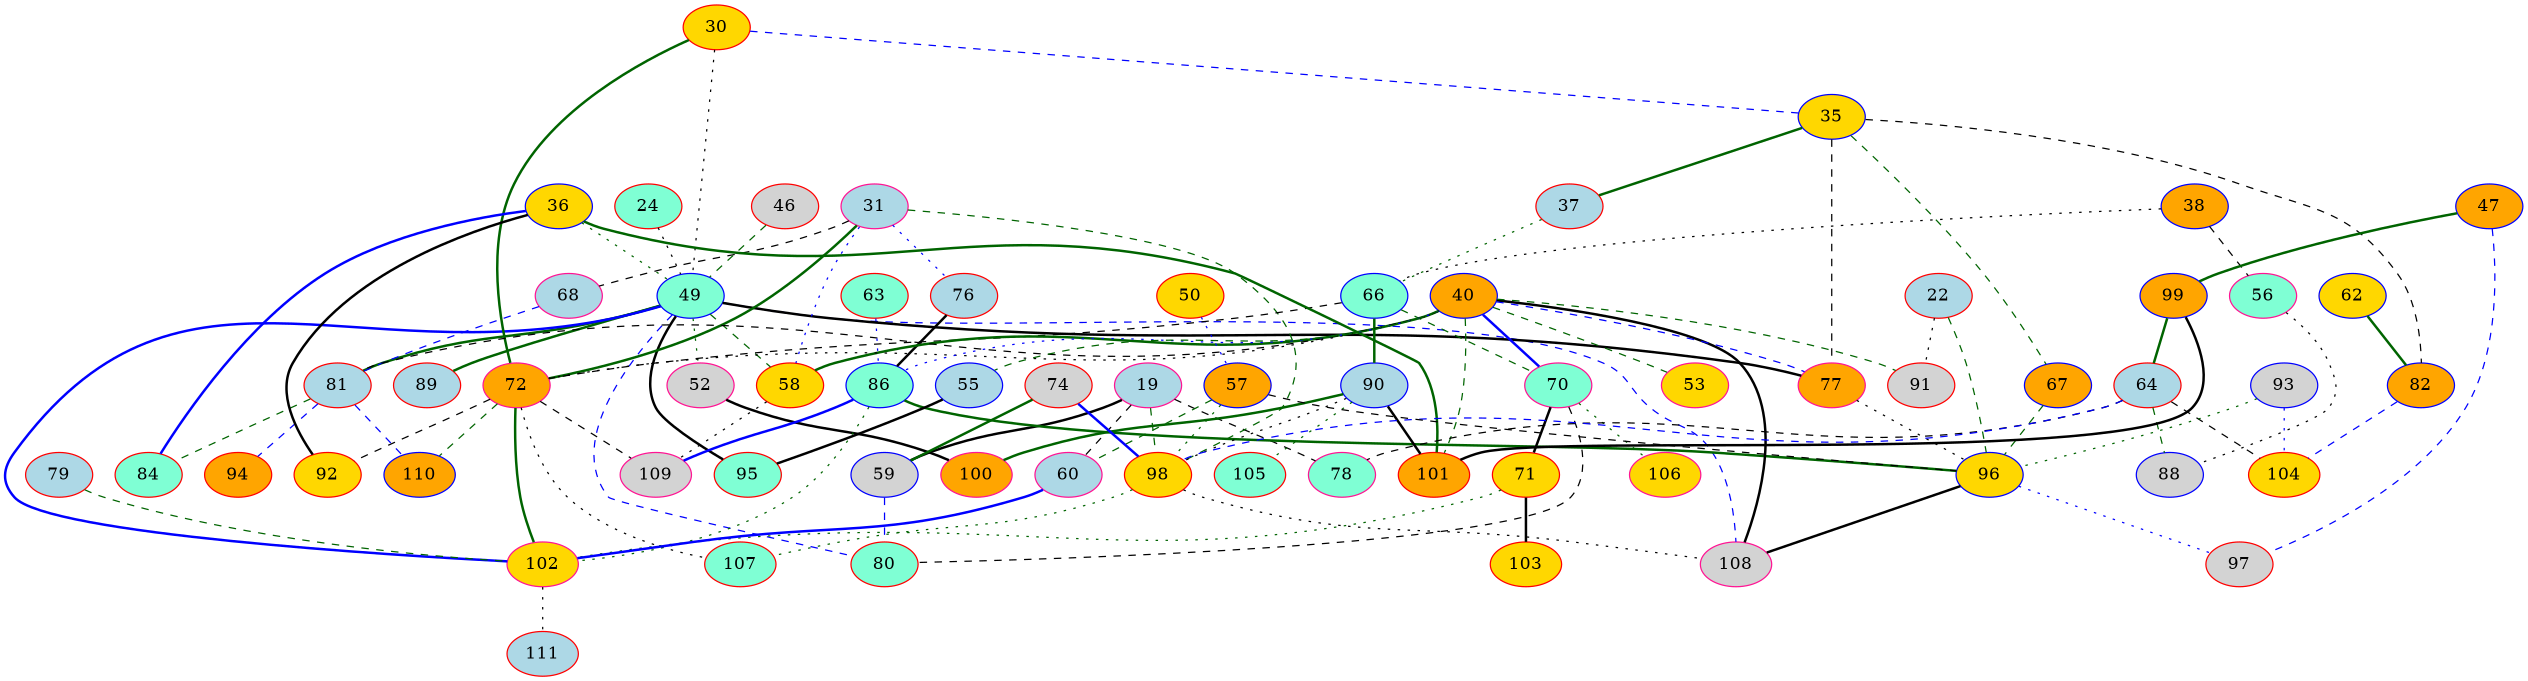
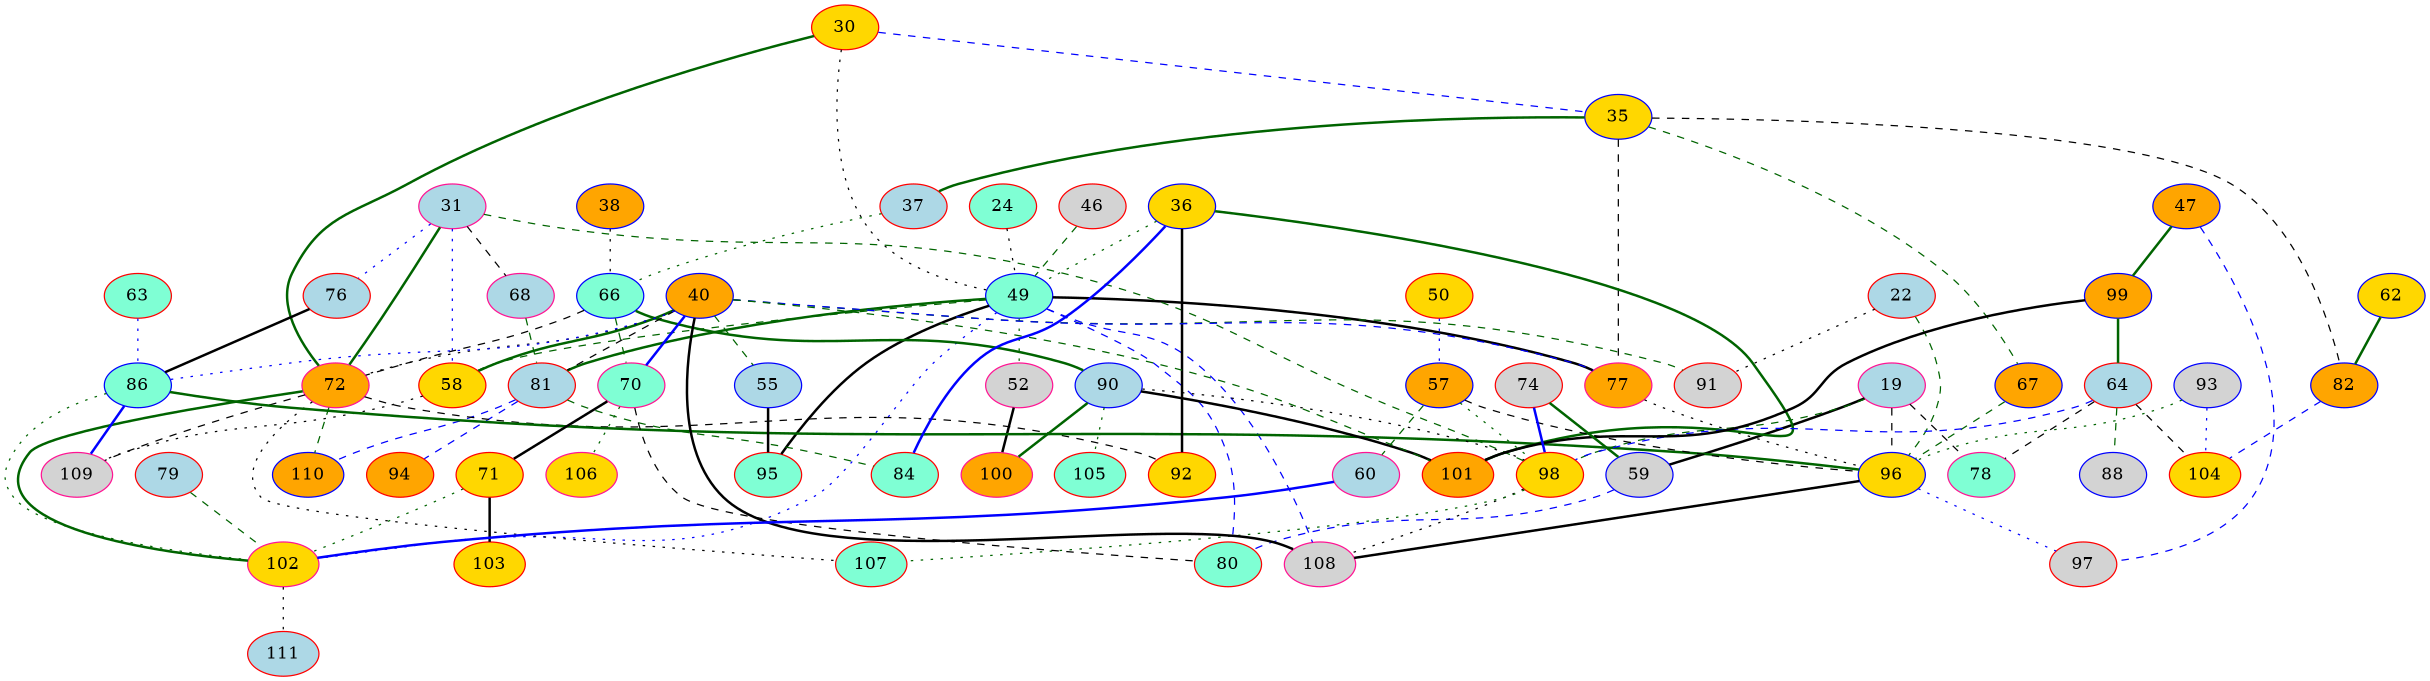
  graph {
    node [color=red fillcolor=gold style=filled]
    edge [color=darkgreen style=dashed]
    19 [color=deeppink fillcolor=lightblue]
    59 [color=blue fillcolor=lightgrey]
    78 [color=deeppink fillcolor=aquamarine super="+69"]
    96 [color=blue super="+10+32"]
    98 [super="+85+73"]
    80 [fillcolor=aquamarine super="+44"]
    108 [color=deeppink fillcolor=lightgrey super="+27+45"]
    97 [fillcolor=lightgrey]
    107 [fillcolor=aquamarine]
    22 [fillcolor=lightblue]
    91 [fillcolor=lightgrey]
    49 [color=blue fillcolor=aquamarine super="+7+9+13"]
    58 [super="+17"]
    77 [color=deeppink fillcolor=orange super="+4"]
    81 [fillcolor=lightblue super="+33+75"]
    52 [color=deeppink fillcolor=lightgrey]
-   89 [fillcolor=lightblue]
    95 [fillcolor=aquamarine]
    102 [color=deeppink super="+26+15+12"]
    24 [fillcolor=aquamarine]
    30
    35 [color=blue]
    72 [color=deeppink fillcolor=orange super="+8+14+25"]
    37 [fillcolor=lightblue]
    82 [color=blue fillcolor=orange super="+54"]
    67 [color=blue fillcolor=orange super="+61"]
    92
    109 [color=deeppink fillcolor=lightgrey super="+39"]
    110 [color=blue fillcolor=orange]
    31 [color=deeppink fillcolor=lightblue]
    68 [color=deeppink fillcolor=lightblue]
    76 [fillcolor=lightblue]
    86 [color=blue fillcolor=aquamarine super="+51+43"]
    66 [color=blue fillcolor=aquamarine super="+16"]
    84 [fillcolor=aquamarine]
    94 [fillcolor=orange]
    104
    36 [color=blue]
    101 [fillcolor=orange]
    70 [color=deeppink fillcolor=aquamarine super="+65+41"]
    90 [color=blue fillcolor=lightblue super="+18+83"]
    38 [color=blue fillcolor=orange]
-   56 [color=deeppink fillcolor=aquamarine]
    88 [color=blue fillcolor=lightgrey]
    40 [color=blue fillcolor=orange super="+5"]
-   53 [color=deeppink]
    55 [color=blue fillcolor=lightblue]
    71
    106 [color=deeppink]
    46 [fillcolor=lightgrey]
    64 [fillcolor=lightblue super="+42"]
    47 [color=blue fillcolor=orange]
    99 [color=blue fillcolor=orange]
    100 [color=deeppink fillcolor=orange]
    111 [fillcolor=lightblue]
    57 [color=blue fillcolor=orange super="+20"]
    60 [color=deeppink fillcolor=lightblue]
    50
    62 [color=blue]
    63 [fillcolor=aquamarine]
    105 [fillcolor=aquamarine]
    103
    74 [fillcolor=lightgrey]
    79 [fillcolor=lightblue]
    93 [color=blue fillcolor=lightgrey]
    19 -- 59 [color=black style=bold]
    19 -- 78 [color=black weight=2]
-   19 -- 60 [color=black]
+   19 -- 96 [color=black]
    19 -- 98 [weight=2]
    59 -- 80 [color=blue]
    96 -- 108 [color=black style=bold]
    96 -- 97 [color=blue style=dotted]
    98 -- 108 [color=black style=dotted weight=2]
    98 -- 107 [style=dotted]
    22 -- 96
    22 -- 91 [color=black style=dotted]
    49 -- 80 [color=blue]
    49 -- 108 [color=blue weight=3]
    49 -- 58
    49 -- 77 [color=black style=bold]
    49 -- 81 [style=bold]
    49 -- 52 [style=dotted]
-   49 -- 89 [style=bold]
    49 -- 95 [color=black style=bold]
-   49 -- 102 [color=blue style=bold]
+   49 -- 102 [color=blue style=dotted]
    58 -- 109 [color=black style=dotted]
    77 -- 96 [color=black style=dotted]
    81 -- 110 [color=blue]
    81 -- 84
    81 -- 94 [color=blue]
    52 -- 100 [color=black style=bold]
    102 -- 111 [color=black style=dotted]
    24 -- 49 [color=black style=dotted]
    30 -- 49 [color=black style=dotted]
    30 -- 35 [color=blue]
    30 -- 72 [style=bold]
    35 -- 77 [color=black]
    35 -- 37 [style=bold]
    35 -- 82 [color=black]
    35 -- 67
    72 -- 107 [color=black style=dotted]
    72 -- 102 [style=bold]
    72 -- 92 [color=black]
    72 -- 109 [color=black]
    72 -- 110
    37 -- 66 [style=dotted]
    82 -- 104 [color=blue]
    67 -- 96 [weight=2]
    31 -- 98
    31 -- 58 [color=blue style=dotted]
    31 -- 72 [style=bold]
    31 -- 68 [color=black]
    31 -- 76 [color=blue style=dotted]
-   68 -- 81 [color=blue]
+   68 -- 81
    76 -- 86 [color=black style=bold]
    86 -- 96 [style=bold]
    86 -- 102 [style=dotted]
    86 -- 109 [color=blue style=bold weight=2]
    66 -- 72 [color=black]
    66 -- 70
    66 -- 90 [style=bold weight=2]
    36 -- 49 [style=dotted]
    36 -- 92 [color=black style=bold]
    36 -- 84 [color=blue style=bold]
    36 -- 101 [style=bold]
    70 -- 80 [color=black]
    70 -- 71 [color=black style=bold]
    70 -- 106 [style=dotted]
    90 -- 98 [color=black style=dotted]
    90 -- 101 [color=black style=bold]
    90 -- 100 [style=bold]
    90 -- 105 [style=dotted]
    38 -- 66 [color=black style=dotted]
-   38 -- 56 [color=black]
-   56 -- 88 [color=black style=dotted]
    40 -- 108 [color=black style=bold]
    40 -- 91
    40 -- 58 [style=bold weight=2]
    40 -- 77 [color=blue]
    40 -- 81 [color=black weight=2]
    40 -- 72 [color=black style=dotted weight=2]
    40 -- 86 [color=blue style=dotted]
    40 -- 101
    40 -- 70 [color=blue style=bold]
-   40 -- 53
    40 -- 55
    55 -- 95 [color=black style=bold]
    71 -- 102 [style=dotted]
    71 -- 103 [color=black style=bold]
    46 -- 49
    64 -- 78 [color=black]
    64 -- 98 [color=blue]
    64 -- 104 [color=black]
    64 -- 88
    47 -- 97 [color=blue]
    47 -- 99 [style=bold]
    99 -- 101 [color=black style=bold]
    99 -- 64 [style=bold]
    57 -- 96 [color=black]
    57 -- 98 [style=dotted weight=3]
    57 -- 60
    60 -- 102 [color=blue style=bold]
    50 -- 57 [color=blue style=dotted]
    62 -- 82 [style=bold]
    63 -- 86 [color=blue style=dotted]
    74 -- 59 [style=bold]
    74 -- 98 [color=blue style=bold]
    79 -- 102
    93 -- 96 [style=dotted]
    93 -- 104 [color=blue style=dotted]
  }
